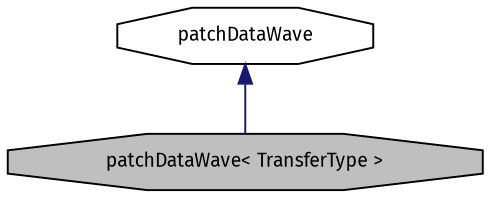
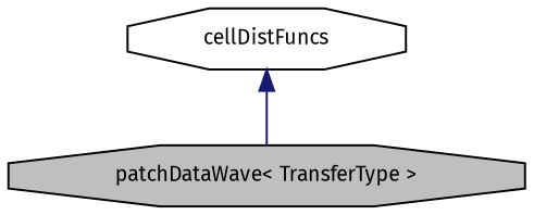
  digraph {
    fontname="Fira Sans"
    node [color=black fontname="Fira Sans" fontsize=10 shape=octagon]
    n1 [fillcolor=grey75 fontcolor=black height=0.2 label="patchDataWave\< TransferType \>" style=filled width=0.4]
-   n2 [height=0.2 label=patchDataWave width=0.4]
+   n2 [height=0.2 label=cellDistFuncs width=0.4]
    n2 -> n1 [color=midnightblue dir=back fontname="Fira Sans" fontsize=10 labelfontname=FreeSans labelfontsize=10 style=solid]
  }
